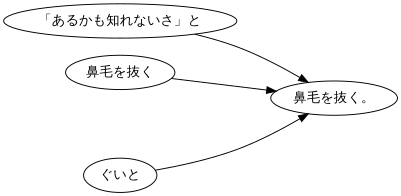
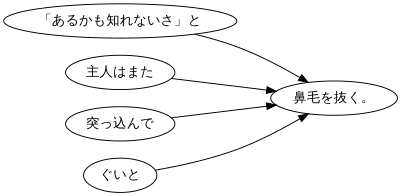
  digraph {
    rankdir=LR
    n1 [label="「あるかも知れないさ」と"]
    n2 [label="鼻毛を抜く。"]
-   n3 [label="鼻毛を抜く"]
+   n3 [label="主人はまた"]
+   n4 [label="突っ込んで"]
    n5 [label="ぐいと"]
    n1 -> n2
    n3 -> n2
+   n4 -> n2
    n5 -> n2
  }
